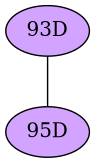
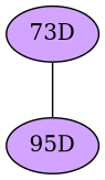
  graph {
    node [fillcolor="#D3A4FF" style=radial]
-   "93D"
+   "93D" [label="73D"]
    "95D"
    "93D" -- "95D" [penwidth=1]
  }
